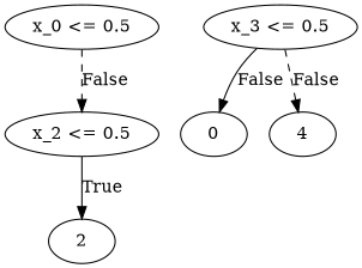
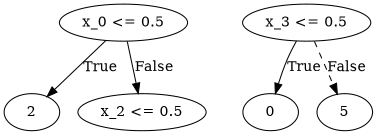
  digraph {
    n1 [label="x_0 <= 0.5"]
    n2 [label=2]
    n3 [label="x_2 <= 0.5"]
    n4 [label="x_3 <= 0.5"]
    n5 [label=0]
-   n6 [label=4]
-   n3 -> n2 [label=True]
-   n1 -> n3 [label=False style=dashed]
-   n4 -> n5 [label=False]
+   n6 [label=5]
+   n1 -> n2 [label=True]
+   n1 -> n3 [label=False style=solid]
+   n4 -> n5 [label=True]
    n4 -> n6 [label=False style=dashed]
  }
